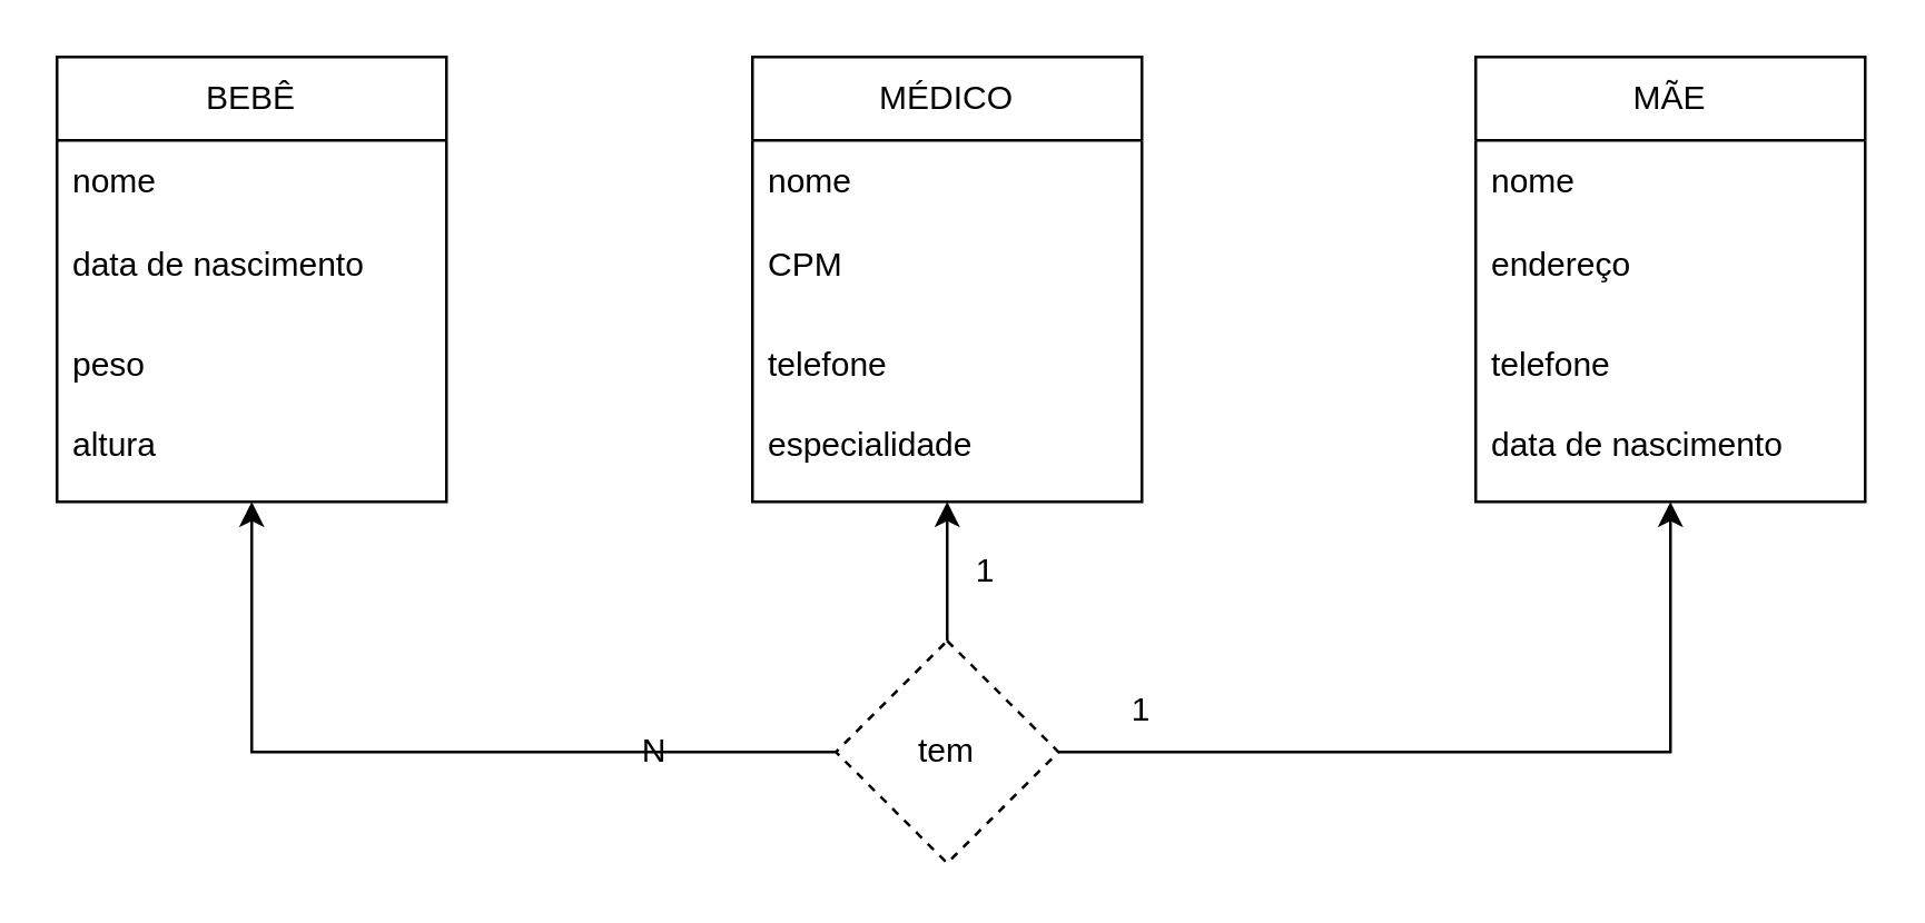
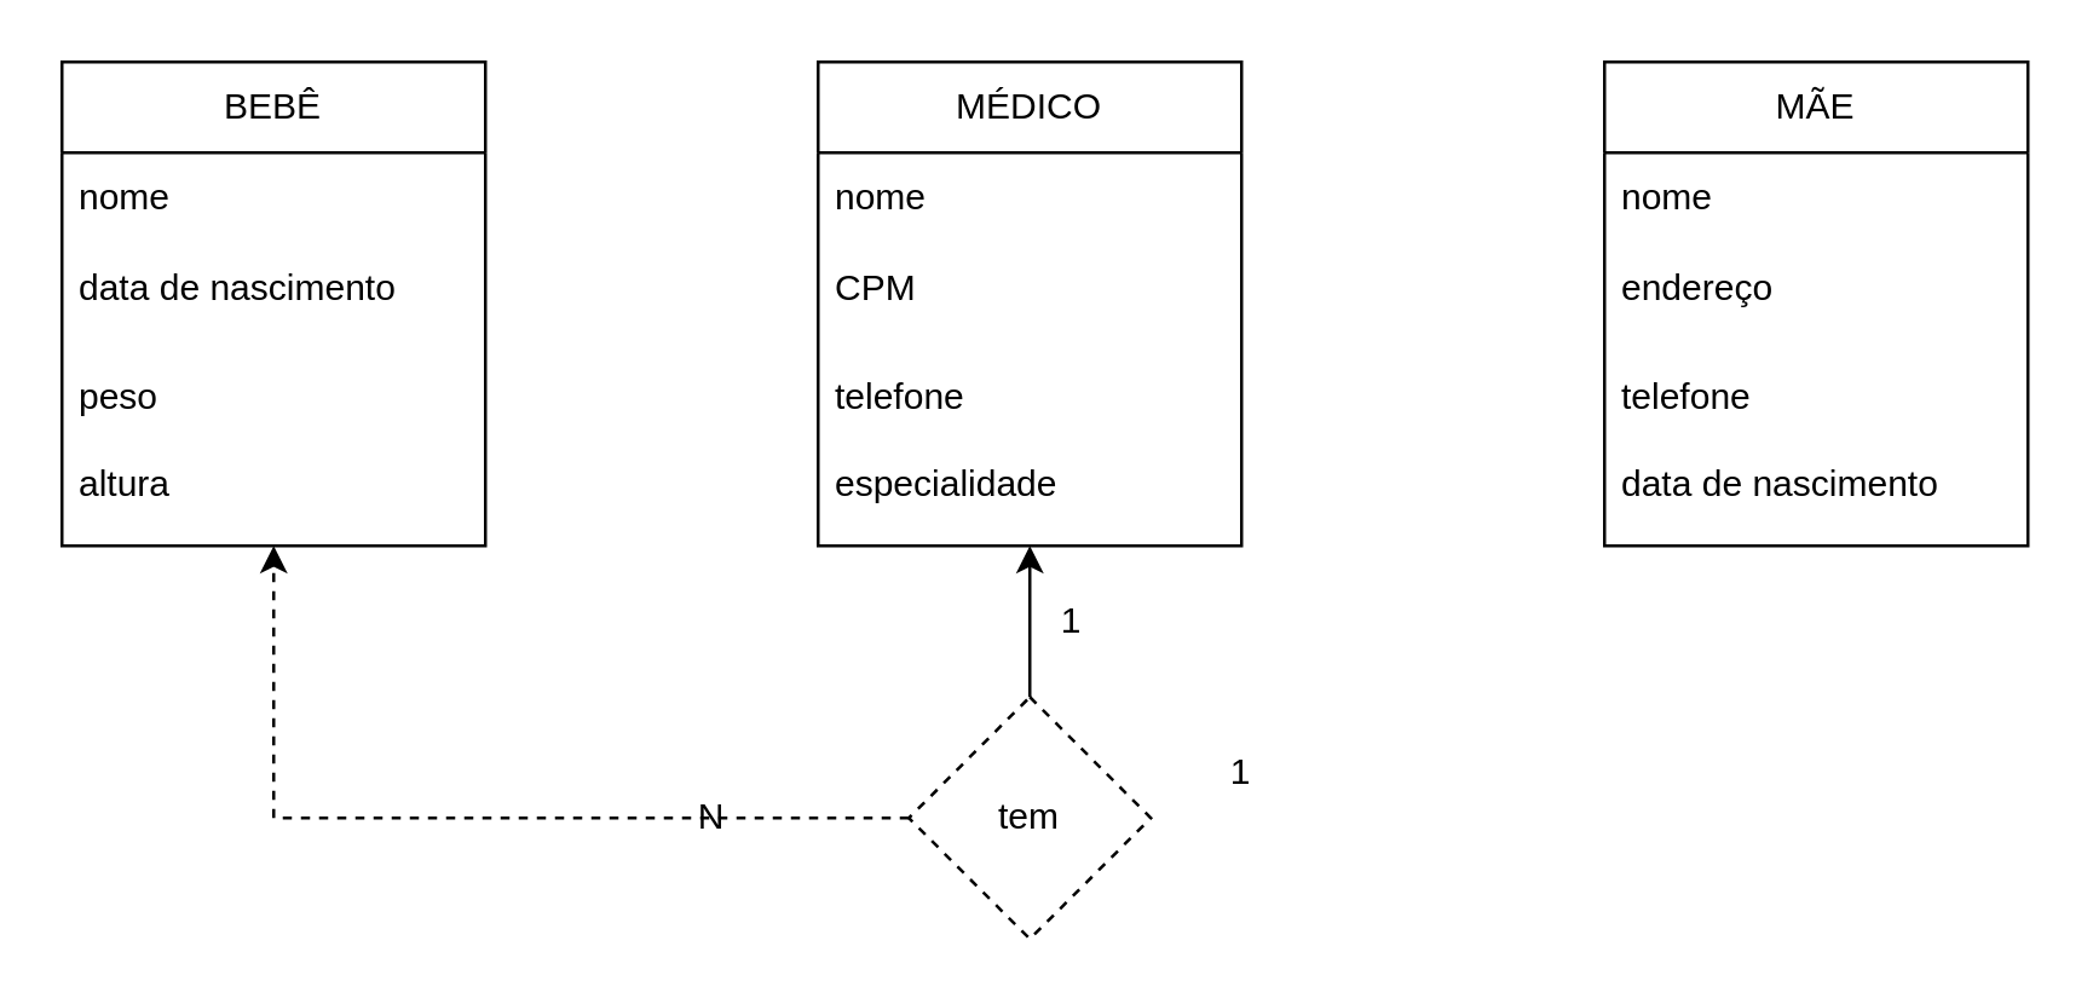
  <mxCell id="0" />
  <mxCell id="1" parent="0" />
  <mxCell id="2" value="BEBÊ" style="swimlane;fontStyle=0;childLayout=stackLayout;horizontal=1;startSize=30;horizontalStack=0;resizeParent=1;resizeParentMax=0;resizeLast=0;collapsible=1;marginBottom=0;whiteSpace=wrap;html=1;" vertex="1" parent="1"><mxGeometry x="20" y="20" width="140" height="160" as="geometry" /></mxCell>
  <mxCell id="3" value="nome" style="text;strokeColor=none;fillColor=none;align=left;verticalAlign=middle;spacingLeft=4;spacingRight=4;overflow=hidden;points=[[0,0.5],[1,0.5]];portConstraint=eastwest;rotatable=0;whiteSpace=wrap;html=1;" vertex="1" parent="2"><mxGeometry y="30" width="140" height="30" as="geometry" /></mxCell>
  <mxCell id="4" value="data de nascimento" style="text;strokeColor=none;fillColor=none;align=left;verticalAlign=middle;spacingLeft=4;spacingRight=4;overflow=hidden;points=[[0,0.5],[1,0.5]];portConstraint=eastwest;rotatable=0;whiteSpace=wrap;html=1;" vertex="1" parent="2"><mxGeometry y="60" width="140" height="30" as="geometry" /></mxCell>
  <mxCell id="5" value="&lt;div&gt;peso&lt;/div&gt;&lt;div&gt;&lt;br&gt;&lt;/div&gt;&lt;div&gt;altura&lt;br&gt;&lt;/div&gt;" style="text;strokeColor=none;fillColor=none;align=left;verticalAlign=middle;spacingLeft=4;spacingRight=4;overflow=hidden;points=[[0,0.5],[1,0.5]];portConstraint=eastwest;rotatable=0;whiteSpace=wrap;html=1;" vertex="1" parent="2"><mxGeometry y="90" width="140" height="70" as="geometry" /></mxCell>
  <mxCell id="6" value="MÉDICO" style="swimlane;fontStyle=0;childLayout=stackLayout;horizontal=1;startSize=30;horizontalStack=0;resizeParent=1;resizeParentMax=0;resizeLast=0;collapsible=1;marginBottom=0;whiteSpace=wrap;html=1;" vertex="1" parent="1"><mxGeometry x="270" y="20" width="140" height="160" as="geometry" /></mxCell>
  <mxCell id="7" value="nome" style="text;strokeColor=none;fillColor=none;align=left;verticalAlign=middle;spacingLeft=4;spacingRight=4;overflow=hidden;points=[[0,0.5],[1,0.5]];portConstraint=eastwest;rotatable=0;whiteSpace=wrap;html=1;" vertex="1" parent="6"><mxGeometry y="30" width="140" height="30" as="geometry" /></mxCell>
  <mxCell id="8" value="CPM" style="text;strokeColor=none;fillColor=none;align=left;verticalAlign=middle;spacingLeft=4;spacingRight=4;overflow=hidden;points=[[0,0.5],[1,0.5]];portConstraint=eastwest;rotatable=0;whiteSpace=wrap;html=1;" vertex="1" parent="6"><mxGeometry y="60" width="140" height="30" as="geometry" /></mxCell>
  <mxCell id="9" value="&lt;div&gt;telefone&lt;br&gt;&lt;/div&gt;&lt;div&gt;&lt;br&gt;&lt;/div&gt;&lt;div&gt;especialidade&lt;br&gt;&lt;/div&gt;" style="text;strokeColor=none;fillColor=none;align=left;verticalAlign=middle;spacingLeft=4;spacingRight=4;overflow=hidden;points=[[0,0.5],[1,0.5]];portConstraint=eastwest;rotatable=0;whiteSpace=wrap;html=1;" vertex="1" parent="6"><mxGeometry y="90" width="140" height="70" as="geometry" /></mxCell>
  <mxCell id="10" value="MÃE" style="swimlane;fontStyle=0;childLayout=stackLayout;horizontal=1;startSize=30;horizontalStack=0;resizeParent=1;resizeParentMax=0;resizeLast=0;collapsible=1;marginBottom=0;whiteSpace=wrap;html=1;" vertex="1" parent="1"><mxGeometry x="530" y="20" width="140" height="160" as="geometry" /></mxCell>
  <mxCell id="11" value="nome" style="text;strokeColor=none;fillColor=none;align=left;verticalAlign=middle;spacingLeft=4;spacingRight=4;overflow=hidden;points=[[0,0.5],[1,0.5]];portConstraint=eastwest;rotatable=0;whiteSpace=wrap;html=1;" vertex="1" parent="10"><mxGeometry y="30" width="140" height="30" as="geometry" /></mxCell>
  <mxCell id="12" value="endereço" style="text;strokeColor=none;fillColor=none;align=left;verticalAlign=middle;spacingLeft=4;spacingRight=4;overflow=hidden;points=[[0,0.5],[1,0.5]];portConstraint=eastwest;rotatable=0;whiteSpace=wrap;html=1;" vertex="1" parent="10"><mxGeometry y="60" width="140" height="30" as="geometry" /></mxCell>
  <mxCell id="13" value="&lt;div&gt;telefone&lt;br&gt;&lt;/div&gt;&lt;div&gt;&lt;br&gt;&lt;/div&gt;&lt;div&gt;data de nascimento&lt;br&gt;&lt;/div&gt;" style="text;strokeColor=none;fillColor=none;align=left;verticalAlign=middle;spacingLeft=4;spacingRight=4;overflow=hidden;points=[[0,0.5],[1,0.5]];portConstraint=eastwest;rotatable=0;whiteSpace=wrap;html=1;" vertex="1" parent="10"><mxGeometry y="90" width="140" height="70" as="geometry" /></mxCell>
- <mxCell id="14" style="edgeStyle=orthogonalEdgeStyle;rounded=0;orthogonalLoop=1;jettySize=auto;html=1;exitX=1;exitY=0.5;exitDx=0;exitDy=0;entryX=0.5;entryY=1;entryDx=0;entryDy=0;" edge="1" parent="1" source="17" target="10"><mxGeometry relative="1" as="geometry" /></mxCell>
- <mxCell id="15" style="edgeStyle=orthogonalEdgeStyle;rounded=0;orthogonalLoop=1;jettySize=auto;html=1;exitX=0;exitY=0.5;exitDx=0;exitDy=0;entryX=0.5;entryY=1;entryDx=0;entryDy=0;entryPerimeter=0;" edge="1" parent="1" source="17" target="5"><mxGeometry relative="1" as="geometry" /></mxCell>
+ <mxCell id="15" style="edgeStyle=orthogonalEdgeStyle;rounded=0;orthogonalLoop=1;jettySize=auto;html=1;exitX=0;exitY=0.5;exitDx=0;exitDy=0;entryX=0.5;entryY=1;entryDx=0;entryDy=0;entryPerimeter=0;dashed=1;" edge="1" parent="1" source="17" target="5"><mxGeometry relative="1" as="geometry" /></mxCell>
  <mxCell id="16" style="edgeStyle=orthogonalEdgeStyle;rounded=0;orthogonalLoop=1;jettySize=auto;html=1;exitX=0.5;exitY=0;exitDx=0;exitDy=0;entryX=0.5;entryY=1;entryDx=0;entryDy=0;" edge="1" parent="1" source="17" target="6"><mxGeometry relative="1" as="geometry" /></mxCell>
  <mxCell id="17" value="tem" style="rhombus;whiteSpace=wrap;html=1;dashed=1;" vertex="1" parent="1"><mxGeometry x="300" y="230" width="80" height="80" as="geometry" /></mxCell>
  <mxCell id="18" value="N" style="text;html=1;strokeColor=none;fillColor=none;align=center;verticalAlign=middle;whiteSpace=wrap;rounded=0;" vertex="1" parent="1"><mxGeometry x="205" y="255" width="60" height="30" as="geometry" /></mxCell>
  <mxCell id="19" value="1" style="text;html=1;strokeColor=none;fillColor=none;align=center;verticalAlign=middle;whiteSpace=wrap;rounded=0;" vertex="1" parent="1"><mxGeometry x="380" y="240" width="60" height="30" as="geometry" /></mxCell>
  <mxCell id="20" value="1" style="text;html=1;strokeColor=none;fillColor=none;align=center;verticalAlign=middle;whiteSpace=wrap;rounded=0;" vertex="1" parent="1"><mxGeometry x="324" y="190" width="60" height="30" as="geometry" /></mxCell>
